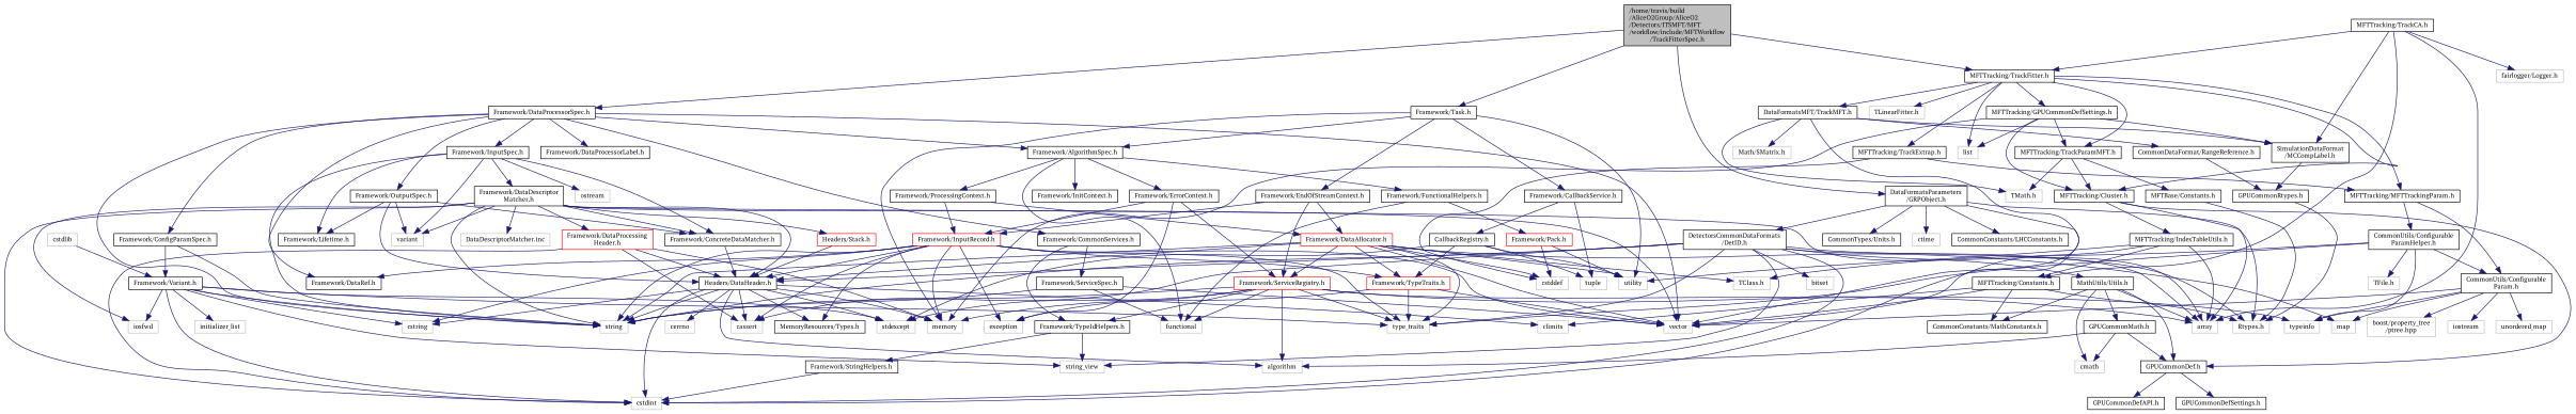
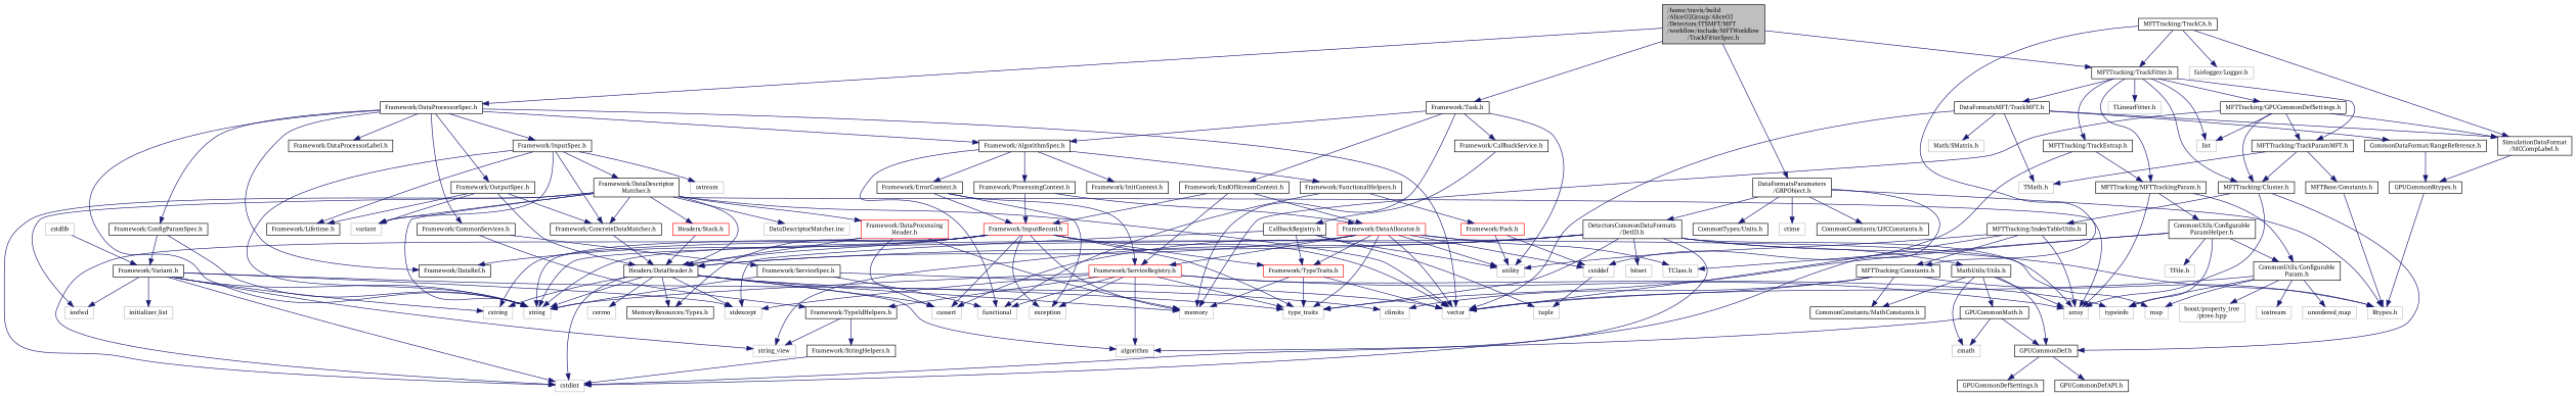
  digraph {
    fontname="PT Serif"
    node [color=black fontname="PT Serif" fontsize=10 shape=record]
    edge [color=midnightblue fontname="PT Serif" fontsize=10 labelfontname=Helvetica labelfontsize=10 style=solid]
    n1 [fillcolor=grey75 fontcolor=black height=0.2 label="/home/travis/build\l/AliceO2Group/AliceO2\l/Detectors/ITSMFT/MFT\l/workflow/include/MFTWorkflow\l/TrackFitterSpec.h" style=filled width=0.4]
    n2 [height=0.2 label="MFTTracking/TrackFitter.h" width=0.4]
    n3 [height=0.2 label="DataFormatsParameters\l/GRPObject.h" width=0.4]
    n4 [height=0.2 label="Framework/DataProcessorSpec.h" width=0.4]
    n5 [height=0.2 label="Framework/Task.h" width=0.4]
    n6 [height=0.2 label="MFTTracking/Cluster.h" width=0.4]
    n7 [height=0.2 label="MFTTracking/GPUCommonDefSettings.h" width=0.4]
    n8 [color=grey75 height=0.2 label=list width=0.4]
    n9 [height=0.2 label="MFTTracking/TrackParamMFT.h" width=0.4]
    n10 [height=0.2 label="MFTTracking/TrackExtrap.h" width=0.4]
    n11 [height=0.2 label="MFTTracking/MFTTrackingParam.h" width=0.4]
    n12 [height=0.2 label="DataFormatsMFT/TrackMFT.h" width=0.4]
    n13 [color=grey75 height=0.2 label="TLinearFitter.h" width=0.4]
    n14 [color=grey75 height=0.2 label="Rtypes.h" width=0.4]
    n15 [color=grey75 height=0.2 label=cstdint width=0.4]
    n16 [color=grey75 height=0.2 label=ctime width=0.4]
    n17 [height=0.2 label="CommonConstants/LHCConstants.h" width=0.4]
    n18 [height=0.2 label="CommonTypes/Units.h" width=0.4]
    n19 [height=0.2 label="DetectorsCommonDataFormats\l/DetID.h" width=0.4]
    n20 [color=grey75 height=0.2 label=vector width=0.4]
    n21 [color=grey75 height=0.2 label=string width=0.4]
    n22 [height=0.2 label="Framework/AlgorithmSpec.h" width=0.4]
    n23 [height=0.2 label="Framework/DataRef.h" width=0.4]
    n24 [height=0.2 label="Framework/ConfigParamSpec.h" width=0.4]
    n25 [height=0.2 label="Framework/DataProcessorLabel.h" width=0.4]
    n26 [height=0.2 label="Framework/InputSpec.h" width=0.4]
    n27 [height=0.2 label="Framework/OutputSpec.h" width=0.4]
    n28 [height=0.2 label="Framework/CommonServices.h" width=0.4]
    n29 [color=grey75 height=0.2 label=utility width=0.4]
    n30 [color=grey75 height=0.2 label=memory width=0.4]
    n31 [height=0.2 label="Framework/CallbackService.h" width=0.4]
    n32 [height=0.2 label="Framework/EndOfStreamContext.h" width=0.4]
    n33 [color=grey75 height=0.2 label=array width=0.4]
    n34 [height=0.2 label="MFTTracking/IndexTableUtils.h" width=0.4]
    n35 [height=0.2 label="GPUCommonDef.h" width=0.4]
    n36 [height=0.2 label="MFTTracking/TrackCA.h" width=0.4]
    n37 [height=0.2 label="MFTTracking/Constants.h" width=0.4]
    n38 [height=0.2 label="SimulationDataFormat\l/MCCompLabel.h" width=0.4]
    n39 [color=grey75 height=0.2 label="fairlogger/Logger.h" width=0.4]
    n40 [color=grey75 height=0.2 label="TMath.h" width=0.4]
    n41 [height=0.2 label="MFTBase/Constants.h" width=0.4]
    n42 [color=grey75 height=0.2 label=cstddef width=0.4]
    n43 [height=0.2 label="CommonUtils/Configurable\lParam.h" width=0.4]
    n44 [height=0.2 label="CommonUtils/Configurable\lParamHelper.h" width=0.4]
    n45 [color=grey75 height=0.2 label="Math/SMatrix.h" width=0.4]
    n46 [height=0.2 label="CommonDataFormat/RangeReference.h" width=0.4]
    n47 [height=0.2 label="GPUCommonDefSettings.h" width=0.4]
    n48 [height=0.2 label="GPUCommonDefAPI.h" width=0.4]
    n49 [color=grey75 height=0.2 label=climits width=0.4]
    n50 [height=0.2 label="CommonConstants/MathConstants.h" width=0.4]
    n51 [height=0.2 label="GPUCommonRtypes.h" width=0.4]
    n52 [color=grey75 height=0.2 label=map width=0.4]
    n53 [color=grey75 height=0.2 label=unordered_map width=0.4]
    n54 [color=grey75 height=0.2 label="boost/property_tree\l/ptree.hpp" width=0.4]
    n55 [color=grey75 height=0.2 label=typeinfo width=0.4]
    n56 [color=grey75 height=0.2 label=iostream width=0.4]
    n57 [color=grey75 height=0.2 label="TClass.h" width=0.4]
    n58 [color=grey75 height=0.2 label=type_traits width=0.4]
    n59 [color=grey75 height=0.2 label="TFile.h" width=0.4]
    n60 [color=grey75 height=0.2 label=bitset width=0.4]
    n61 [color=grey75 height=0.2 label=cassert width=0.4]
    n62 [color=grey75 height=0.2 label=string_view width=0.4]
    n63 [height=0.2 label="MathUtils/Utils.h" width=0.4]
    n64 [height=0.2 label="Headers/DataHeader.h" width=0.4]
    n65 [color=grey75 height=0.2 label=cmath width=0.4]
    n66 [height=0.2 label="GPUCommonMath.h" width=0.4]
    n67 [color=grey75 height=0.2 label=algorithm width=0.4]
    n68 [color=grey75 height=0.2 label=cstring width=0.4]
    n69 [color=grey75 height=0.2 label=stdexcept width=0.4]
    n70 [height=0.2 label="MemoryResources/Types.h" width=0.4]
    n71 [color=grey75 height=0.2 label=cerrno width=0.4]
    n72 [height=0.2 label="Framework/ProcessingContext.h" width=0.4]
    n73 [color=grey75 height=0.2 label=functional width=0.4]
    n74 [height=0.2 label="Framework/ErrorContext.h" width=0.4]
    n75 [height=0.2 label="Framework/InitContext.h" width=0.4]
    n76 [height=0.2 label="Framework/FunctionalHelpers.h" width=0.4]
    n77 [height=0.2 label="Framework/Variant.h" width=0.4]
    n78 [height=0.2 label="Framework/Lifetime.h" width=0.4]
    n79 [height=0.2 label="Framework/ConcreteDataMatcher.h" width=0.4]
    n80 [height=0.2 label="Framework/DataDescriptor\lMatcher.h" width=0.4]
    n81 [color=grey75 height=0.2 label=variant width=0.4]
    n82 [color=grey75 height=0.2 label=ostream width=0.4]
    n83 [height=0.2 label="Framework/TypeIdHelpers.h" width=0.4]
    n84 [height=0.2 label="Framework/ServiceSpec.h" width=0.4]
    n85 [color=red height=0.2 label="Framework/InputRecord.h" width=0.4]
    n86 [color=red height=0.2 label="Framework/DataAllocator.h" width=0.4]
    n87 [color=grey75 height=0.2 label=exception width=0.4]
    n88 [color=red height=0.2 label="Framework/ServiceRegistry.h" width=0.4]
    n89 [color=red height=0.2 label="Framework/Pack.h" width=0.4]
    n90 [color=red height=0.2 label="Framework/TypeTraits.h" width=0.4]
    n91 [height=0.2 label="Framework/StringHelpers.h" width=0.4]
    n92 [color=grey75 height=0.2 label=iosfwd width=0.4]
    n93 [color=grey75 height=0.2 label=initializer_list width=0.4]
    n94 [color=grey75 height=0.2 label=cstdlib width=0.4]
    n95 [color=red height=0.2 label="Framework/DataProcessing\lHeader.h" width=0.4]
    n96 [color=red height=0.2 label="Headers/Stack.h" width=0.4]
    n97 [color=grey75 height=0.2 label="DataDescriptorMatcher.inc" width=0.4]
    n98 [height=0.2 label="CallbackRegistry.h" width=0.4]
    n99 [color=grey75 height=0.2 label=tuple width=0.4]
    n1 -> n2
    n1 -> n3
    n1 -> n4
    n1 -> n5
    n2 -> n6
    n2 -> n7
    n2 -> n8
    n2 -> n9
    n2 -> n10
    n2 -> n11
    n2 -> n12
    n2 -> n13
    n3 -> n14
    n3 -> n15
    n3 -> n16
    n3 -> n17
    n3 -> n18
    n3 -> n19
    n4 -> n20
    n4 -> n21
    n4 -> n22
    n4 -> n23
    n4 -> n24
    n4 -> n25
    n4 -> n26
    n4 -> n27
    n4 -> n28
    n5 -> n22
    n5 -> n29
    n5 -> n30
    n5 -> n31
    n5 -> n32
    n6 -> n33
    n6 -> n34
    n6 -> n35
    n7 -> n6
    n7 -> n8
    n7 -> n9
    n7 -> n30
    n7 -> n38
    n9 -> n6
    n9 -> n40
    n9 -> n41
    n10 -> n11
    n10 -> n42
    n11 -> n43
    n11 -> n44
    n12 -> n20
    n12 -> n38
    n12 -> n40
    n12 -> n45
    n12 -> n46
    n19 -> n14
    n19 -> n15
    n19 -> n21
    n19 -> n33
    n19 -> n58
    n19 -> n60
    n19 -> n61
    n19 -> n62
    n19 -> n63
    n19 -> n64
    n22 -> n72
    n22 -> n73
    n22 -> n74
    n22 -> n75
    n22 -> n76
    n24 -> n21
    n24 -> n77
    n26 -> n21
    n26 -> n78
    n26 -> n79
    n26 -> n80
    n26 -> n81
    n26 -> n82
    n27 -> n64
    n27 -> n78
    n27 -> n79
    n27 -> n81
    n28 -> n83
    n28 -> n84
    n31 -> n98
-   n31 -> n99
+   n42 -> n99
    n32 -> n85
    n32 -> n86
    n32 -> n88
    n34 -> n20
    n34 -> n29
    n34 -> n33
    n34 -> n37
    n35 -> n47
    n35 -> n48
    n36 -> n2
-   n36 -> n33
+   n11 -> n33
    n36 -> n37
    n36 -> n38
    n36 -> n39
    n37 -> n14
    n37 -> n20
    n37 -> n49
    n37 -> n50
    n38 -> n51
    n41 -> n14
    n43 -> n20
    n43 -> n52
    n43 -> n53
    n43 -> n54
    n43 -> n55
    n43 -> n56
    n44 -> n43
    n44 -> n55
    n44 -> n57
    n44 -> n58
    n44 -> n59
    n46 -> n51
    n51 -> n14
    n63 -> n33
    n63 -> n35
    n63 -> n50
    n63 -> n65
    n63 -> n66
    n64 -> n15
    n64 -> n21
    n64 -> n30
    n64 -> n49
    n64 -> n61
    n64 -> n67
    n64 -> n68
    n64 -> n69
    n64 -> n70
    n64 -> n71
    n66 -> n35
    n66 -> n65
    n66 -> n67
    n72 -> n85
    n72 -> n86
    n74 -> n85
    n74 -> n87
    n74 -> n88
    n76 -> n73
    n76 -> n89
    n77 -> n15
    n77 -> n21
    n77 -> n58
    n77 -> n62
    n77 -> n68
    n77 -> n69
    n77 -> n92
    n77 -> n93
    n79 -> n64
    n80 -> n15
    n80 -> n20
    n80 -> n21
    n80 -> n33
    n80 -> n64
    n80 -> n79
    n80 -> n81
    n80 -> n92
    n80 -> n95
    n80 -> n96
    n80 -> n97
    n83 -> n62
    n83 -> n91
    n84 -> n20
    n84 -> n21
    n84 -> n73
    n85 -> n20
    n85 -> n21
    n85 -> n23
    n85 -> n30
    n85 -> n58
    n85 -> n61
    n85 -> n64
    n85 -> n68
    n85 -> n70
    n85 -> n87
    n85 -> n90
    n86 -> n20
    n86 -> n21
    n86 -> n29
    n86 -> n42
    n86 -> n52
    n86 -> n57
    n86 -> n58
    n86 -> n64
    n86 -> n88
    n86 -> n90
    n88 -> n21
    n88 -> n33
    n88 -> n55
    n88 -> n58
    n88 -> n67
    n88 -> n69
    n88 -> n73
    n88 -> n83
    n88 -> n87
    n89 -> n29
    n89 -> n42
    n90 -> n20
    n90 -> n30
    n90 -> n58
    n91 -> n15
    n94 -> n77
    n95 -> n15
    n95 -> n30
    n95 -> n61
    n95 -> n64
    n96 -> n64
    n98 -> n29
    n98 -> n69
    n98 -> n90
    n98 -> n99
  }
